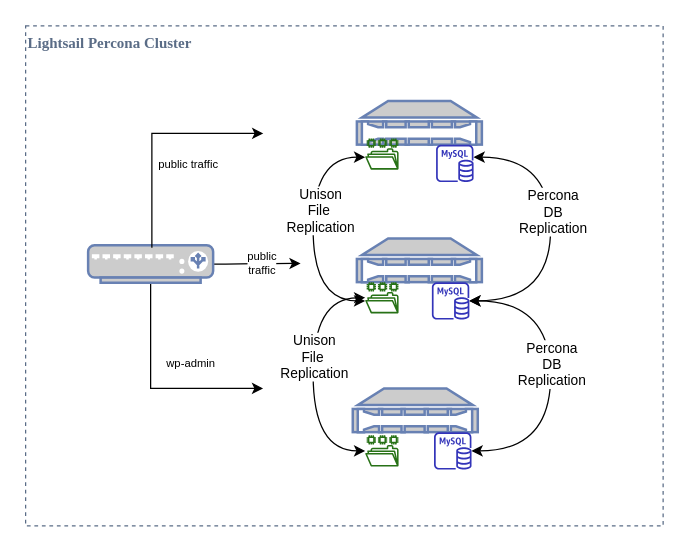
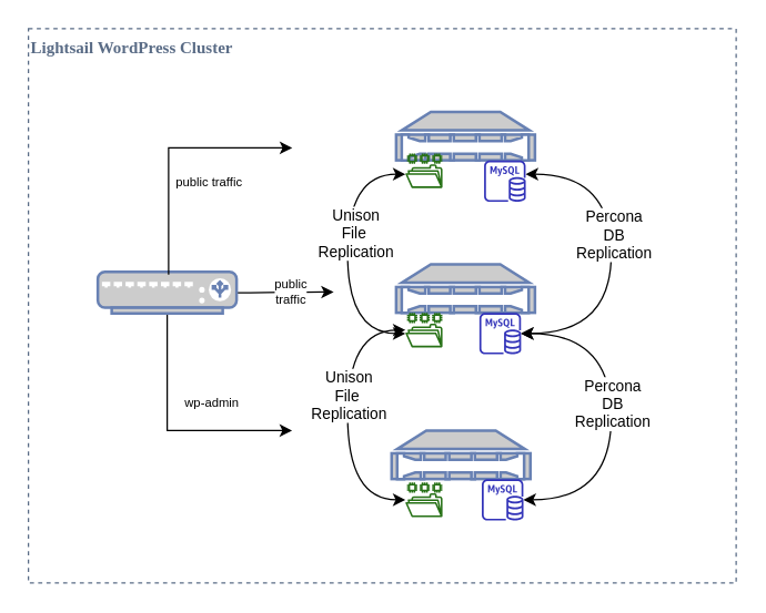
  <mxCell id="0" />
  <mxCell id="1" parent="0" />
- <mxCell id="2" value="Lightsail Percona Cluster" style="fillColor=none;strokeColor=#5A6C86;dashed=1;verticalAlign=top;fontStyle=1;fontColor=#5A6C86;align=left;fontFamily=Verdana;" parent="1" vertex="1"><mxGeometry x="20" y="20" width="510" height="400" as="geometry" /></mxCell>
+ <mxCell id="2" value="Lightsail WordPress Cluster" style="fillColor=none;strokeColor=#5A6C86;dashed=1;verticalAlign=top;fontStyle=1;fontColor=#5A6C86;align=left;fontFamily=Verdana;" parent="1" vertex="1"><mxGeometry x="20" y="20" width="510" height="400" as="geometry" /></mxCell>
  <mxCell id="3" style="edgeStyle=orthogonalEdgeStyle;rounded=0;orthogonalLoop=1;jettySize=auto;html=1;startArrow=none;startFill=0;" parent="1" source="7" edge="1"><mxGeometry relative="1" as="geometry"><mxPoint x="210" y="310" as="targetPoint" /><Array as="points"><mxPoint x="120" y="310" /></Array></mxGeometry></mxCell>
  <mxCell id="4" value="wp-admin" style="edgeLabel;html=1;align=center;verticalAlign=middle;resizable=0;points=[];fontSize=9;" parent="3" vertex="1" connectable="0"><mxGeometry x="-0.268" y="31" relative="1" as="geometry"><mxPoint as="offset" /></mxGeometry></mxCell>
  <mxCell id="5" style="edgeStyle=orthogonalEdgeStyle;rounded=0;orthogonalLoop=1;jettySize=auto;html=1;startArrow=none;startFill=0;exitX=1;exitY=0.5;exitDx=0;exitDy=0;exitPerimeter=0;" parent="1" source="7" edge="1"><mxGeometry relative="1" as="geometry"><mxPoint x="240" y="210" as="targetPoint" /><Array as="points"><mxPoint x="180" y="211" /><mxPoint x="180" y="210" /></Array></mxGeometry></mxCell>
  <mxCell id="6" value="public&lt;br style=&quot;font-size: 9px;&quot;&gt;traffic" style="edgeLabel;html=1;align=center;verticalAlign=middle;resizable=0;points=[];fontSize=9;" parent="5" vertex="1" connectable="0"><mxGeometry x="0.188" y="1" relative="1" as="geometry"><mxPoint x="-3" as="offset" /></mxGeometry></mxCell>
  <mxCell id="7" value="" style="fontColor=#0066CC;verticalAlign=top;verticalLabelPosition=bottom;labelPosition=center;align=center;html=1;outlineConnect=0;fillColor=#CCCCCC;strokeColor=#6881B3;gradientColor=none;gradientDirection=north;strokeWidth=2;shape=mxgraph.networks.load_balancer;" parent="1" vertex="1"><mxGeometry x="70" y="195.5" width="100" height="30" as="geometry" /></mxCell>
  <mxCell id="8" value="" style="fontColor=#0066CC;verticalAlign=top;verticalLabelPosition=bottom;labelPosition=center;align=center;html=1;outlineConnect=0;fillColor=#CCCCCC;strokeColor=#6881B3;gradientColor=none;gradientDirection=north;strokeWidth=2;shape=mxgraph.networks.nas_filer;" parent="1" vertex="1"><mxGeometry x="285" y="80" width="100" height="35" as="geometry" /></mxCell>
  <mxCell id="9" value="" style="fontColor=#0066CC;verticalAlign=top;verticalLabelPosition=bottom;labelPosition=center;align=center;html=1;outlineConnect=0;fillColor=#CCCCCC;strokeColor=#6881B3;gradientColor=none;gradientDirection=north;strokeWidth=2;shape=mxgraph.networks.nas_filer;" parent="1" vertex="1"><mxGeometry x="285" y="190" width="100" height="35" as="geometry" /></mxCell>
  <mxCell id="10" value="" style="fontColor=#0066CC;verticalAlign=top;verticalLabelPosition=bottom;labelPosition=center;align=center;html=1;outlineConnect=0;fillColor=#CCCCCC;strokeColor=#6881B3;gradientColor=none;gradientDirection=north;strokeWidth=2;shape=mxgraph.networks.nas_filer;" parent="1" vertex="1"><mxGeometry x="281.72" y="310" width="100" height="35" as="geometry" /></mxCell>
  <mxCell id="11" value="" style="outlineConnect=0;fontColor=#232F3E;gradientColor=none;fillColor=#3334B9;strokeColor=none;dashed=0;verticalLabelPosition=bottom;verticalAlign=top;align=center;html=1;fontSize=12;fontStyle=0;aspect=fixed;pointerEvents=1;shape=mxgraph.aws4.rds_mysql_instance;" parent="1" vertex="1"><mxGeometry x="346.72" y="345" width="30" height="30" as="geometry" /></mxCell>
  <mxCell id="12" value="" style="outlineConnect=0;fontColor=#232F3E;gradientColor=none;fillColor=#277116;strokeColor=none;dashed=0;verticalLabelPosition=bottom;verticalAlign=top;align=center;html=1;fontSize=12;fontStyle=0;aspect=fixed;pointerEvents=1;shape=mxgraph.aws4.file_system;" parent="1" vertex="1"><mxGeometry x="291.65" y="347.5" width="26.71" height="25" as="geometry" /></mxCell>
  <mxCell id="13" value="" style="shape=image;html=1;verticalAlign=top;verticalLabelPosition=bottom;labelBackgroundColor=#ffffff;imageAspect=0;aspect=fixed;image=https://cdn3.iconfinder.com/data/icons/free-social-icons/67/wordpress_circle_black-128.png" parent="1" vertex="1"><mxGeometry x="320" y="287" width="30" height="30" as="geometry" /></mxCell>
  <mxCell id="14" value="" style="outlineConnect=0;fontColor=#232F3E;gradientColor=none;fillColor=#3334B9;strokeColor=none;dashed=0;verticalLabelPosition=bottom;verticalAlign=top;align=center;html=1;fontSize=12;fontStyle=0;aspect=fixed;pointerEvents=1;shape=mxgraph.aws4.rds_mysql_instance;" parent="1" vertex="1"><mxGeometry x="345" y="225" width="30" height="30" as="geometry" /></mxCell>
  <mxCell id="15" style="edgeStyle=orthogonalEdgeStyle;curved=1;rounded=0;orthogonalLoop=1;jettySize=auto;html=1;startArrow=classic;startFill=1;" parent="1" source="17" target="12" edge="1"><mxGeometry relative="1" as="geometry"><Array as="points"><mxPoint x="250" y="237.5" /><mxPoint x="250" y="360" /></Array></mxGeometry></mxCell>
  <mxCell id="16" value="Unison&lt;br&gt;File&amp;nbsp;&lt;br&gt;Replication" style="edgeLabel;html=1;align=center;verticalAlign=middle;resizable=0;points=[];" parent="15" vertex="1" connectable="0"><mxGeometry x="-0.134" relative="1" as="geometry"><mxPoint as="offset" /></mxGeometry></mxCell>
  <mxCell id="17" value="" style="outlineConnect=0;fontColor=#232F3E;gradientColor=none;fillColor=#277116;strokeColor=none;dashed=0;verticalLabelPosition=bottom;verticalAlign=top;align=center;html=1;fontSize=12;fontStyle=0;aspect=fixed;pointerEvents=1;shape=mxgraph.aws4.file_system;" parent="1" vertex="1"><mxGeometry x="291.65" y="225" width="26.71" height="25" as="geometry" /></mxCell>
  <mxCell id="18" style="edgeStyle=orthogonalEdgeStyle;curved=1;rounded=0;orthogonalLoop=1;jettySize=auto;html=1;startArrow=classic;startFill=1;" parent="1" source="17" target="22" edge="1"><mxGeometry relative="1" as="geometry"><Array as="points"><mxPoint x="250" y="240" /><mxPoint x="250" y="125" /></Array></mxGeometry></mxCell>
  <mxCell id="19" value="Unison&lt;br&gt;File&amp;nbsp;&lt;br&gt;Replication" style="edgeLabel;html=1;align=center;verticalAlign=middle;resizable=0;points=[];" parent="18" vertex="1" connectable="0"><mxGeometry x="0.146" y="-5" relative="1" as="geometry"><mxPoint as="offset" /></mxGeometry></mxCell>
  <mxCell id="20" value="" style="shape=image;html=1;verticalAlign=top;verticalLabelPosition=bottom;labelBackgroundColor=#ffffff;imageAspect=0;aspect=fixed;image=https://cdn3.iconfinder.com/data/icons/free-social-icons/67/wordpress_circle_black-128.png" parent="1" vertex="1"><mxGeometry x="320" y="167.5" width="30" height="30" as="geometry" /></mxCell>
  <mxCell id="21" value="" style="outlineConnect=0;fontColor=#232F3E;gradientColor=none;fillColor=#3334B9;strokeColor=none;dashed=0;verticalLabelPosition=bottom;verticalAlign=top;align=center;html=1;fontSize=12;fontStyle=0;aspect=fixed;pointerEvents=1;shape=mxgraph.aws4.rds_mysql_instance;" parent="1" vertex="1"><mxGeometry x="348.36" y="115" width="30" height="30" as="geometry" /></mxCell>
  <mxCell id="22" value="" style="outlineConnect=0;fontColor=#232F3E;gradientColor=none;fillColor=#277116;strokeColor=none;dashed=0;verticalLabelPosition=bottom;verticalAlign=top;align=center;html=1;fontSize=12;fontStyle=0;aspect=fixed;pointerEvents=1;shape=mxgraph.aws4.file_system;" parent="1" vertex="1"><mxGeometry x="291.65" y="110" width="26.71" height="25" as="geometry" /></mxCell>
  <mxCell id="23" value="" style="shape=image;html=1;verticalAlign=top;verticalLabelPosition=bottom;labelBackgroundColor=#ffffff;imageAspect=0;aspect=fixed;image=https://cdn3.iconfinder.com/data/icons/free-social-icons/67/wordpress_circle_black-128.png" parent="1" vertex="1"><mxGeometry x="320" y="60" width="30" height="30" as="geometry" /></mxCell>
  <mxCell id="24" style="edgeStyle=orthogonalEdgeStyle;rounded=0;orthogonalLoop=1;jettySize=auto;html=1;startArrow=classic;startFill=1;curved=1;" parent="1" source="14" target="21" edge="1"><mxGeometry relative="1" as="geometry"><mxPoint x="475.63" y="160.2" as="sourcePoint" /><Array as="points"><mxPoint x="440" y="240" /><mxPoint x="440" y="125" /></Array></mxGeometry></mxCell>
  <mxCell id="25" value="Percona&lt;br&gt;DB&lt;br&gt;Replication" style="edgeLabel;html=1;align=center;verticalAlign=middle;resizable=0;points=[];" parent="24" vertex="1" connectable="0"><mxGeometry x="0.134" y="-1" relative="1" as="geometry"><mxPoint as="offset" /></mxGeometry></mxCell>
  <mxCell id="26" style="edgeStyle=orthogonalEdgeStyle;rounded=0;orthogonalLoop=1;jettySize=auto;html=1;curved=1;startArrow=classic;startFill=1;" parent="1" source="11" target="14" edge="1"><mxGeometry relative="1" as="geometry"><mxPoint x="475.63" y="181.688" as="sourcePoint" /><Array as="points"><mxPoint x="440" y="360" /><mxPoint x="440" y="240" /></Array></mxGeometry></mxCell>
  <mxCell id="27" value="Percona&lt;br&gt;DB&lt;br&gt;Replication" style="edgeLabel;html=1;align=center;verticalAlign=middle;resizable=0;points=[];" parent="26" vertex="1" connectable="0"><mxGeometry x="0.074" relative="1" as="geometry"><mxPoint as="offset" /></mxGeometry></mxCell>
  <mxCell id="28" style="edgeStyle=orthogonalEdgeStyle;rounded=0;orthogonalLoop=1;jettySize=auto;html=1;startArrow=none;startFill=0;entryX=0.287;entryY=0.132;entryDx=0;entryDy=0;entryPerimeter=0;" parent="1" edge="1"><mxGeometry relative="1" as="geometry"><mxPoint x="121" y="197.5" as="sourcePoint" /><mxPoint x="210.126" y="106" as="targetPoint" /><Array as="points"><mxPoint x="121" y="106" /></Array></mxGeometry></mxCell>
  <mxCell id="29" value="public traffic" style="edgeLabel;html=1;align=center;verticalAlign=middle;resizable=0;points=[];fontSize=9;" parent="28" vertex="1" connectable="0"><mxGeometry x="-0.268" y="31" relative="1" as="geometry"><mxPoint x="59.98" y="-1.2" as="offset" /></mxGeometry></mxCell>
